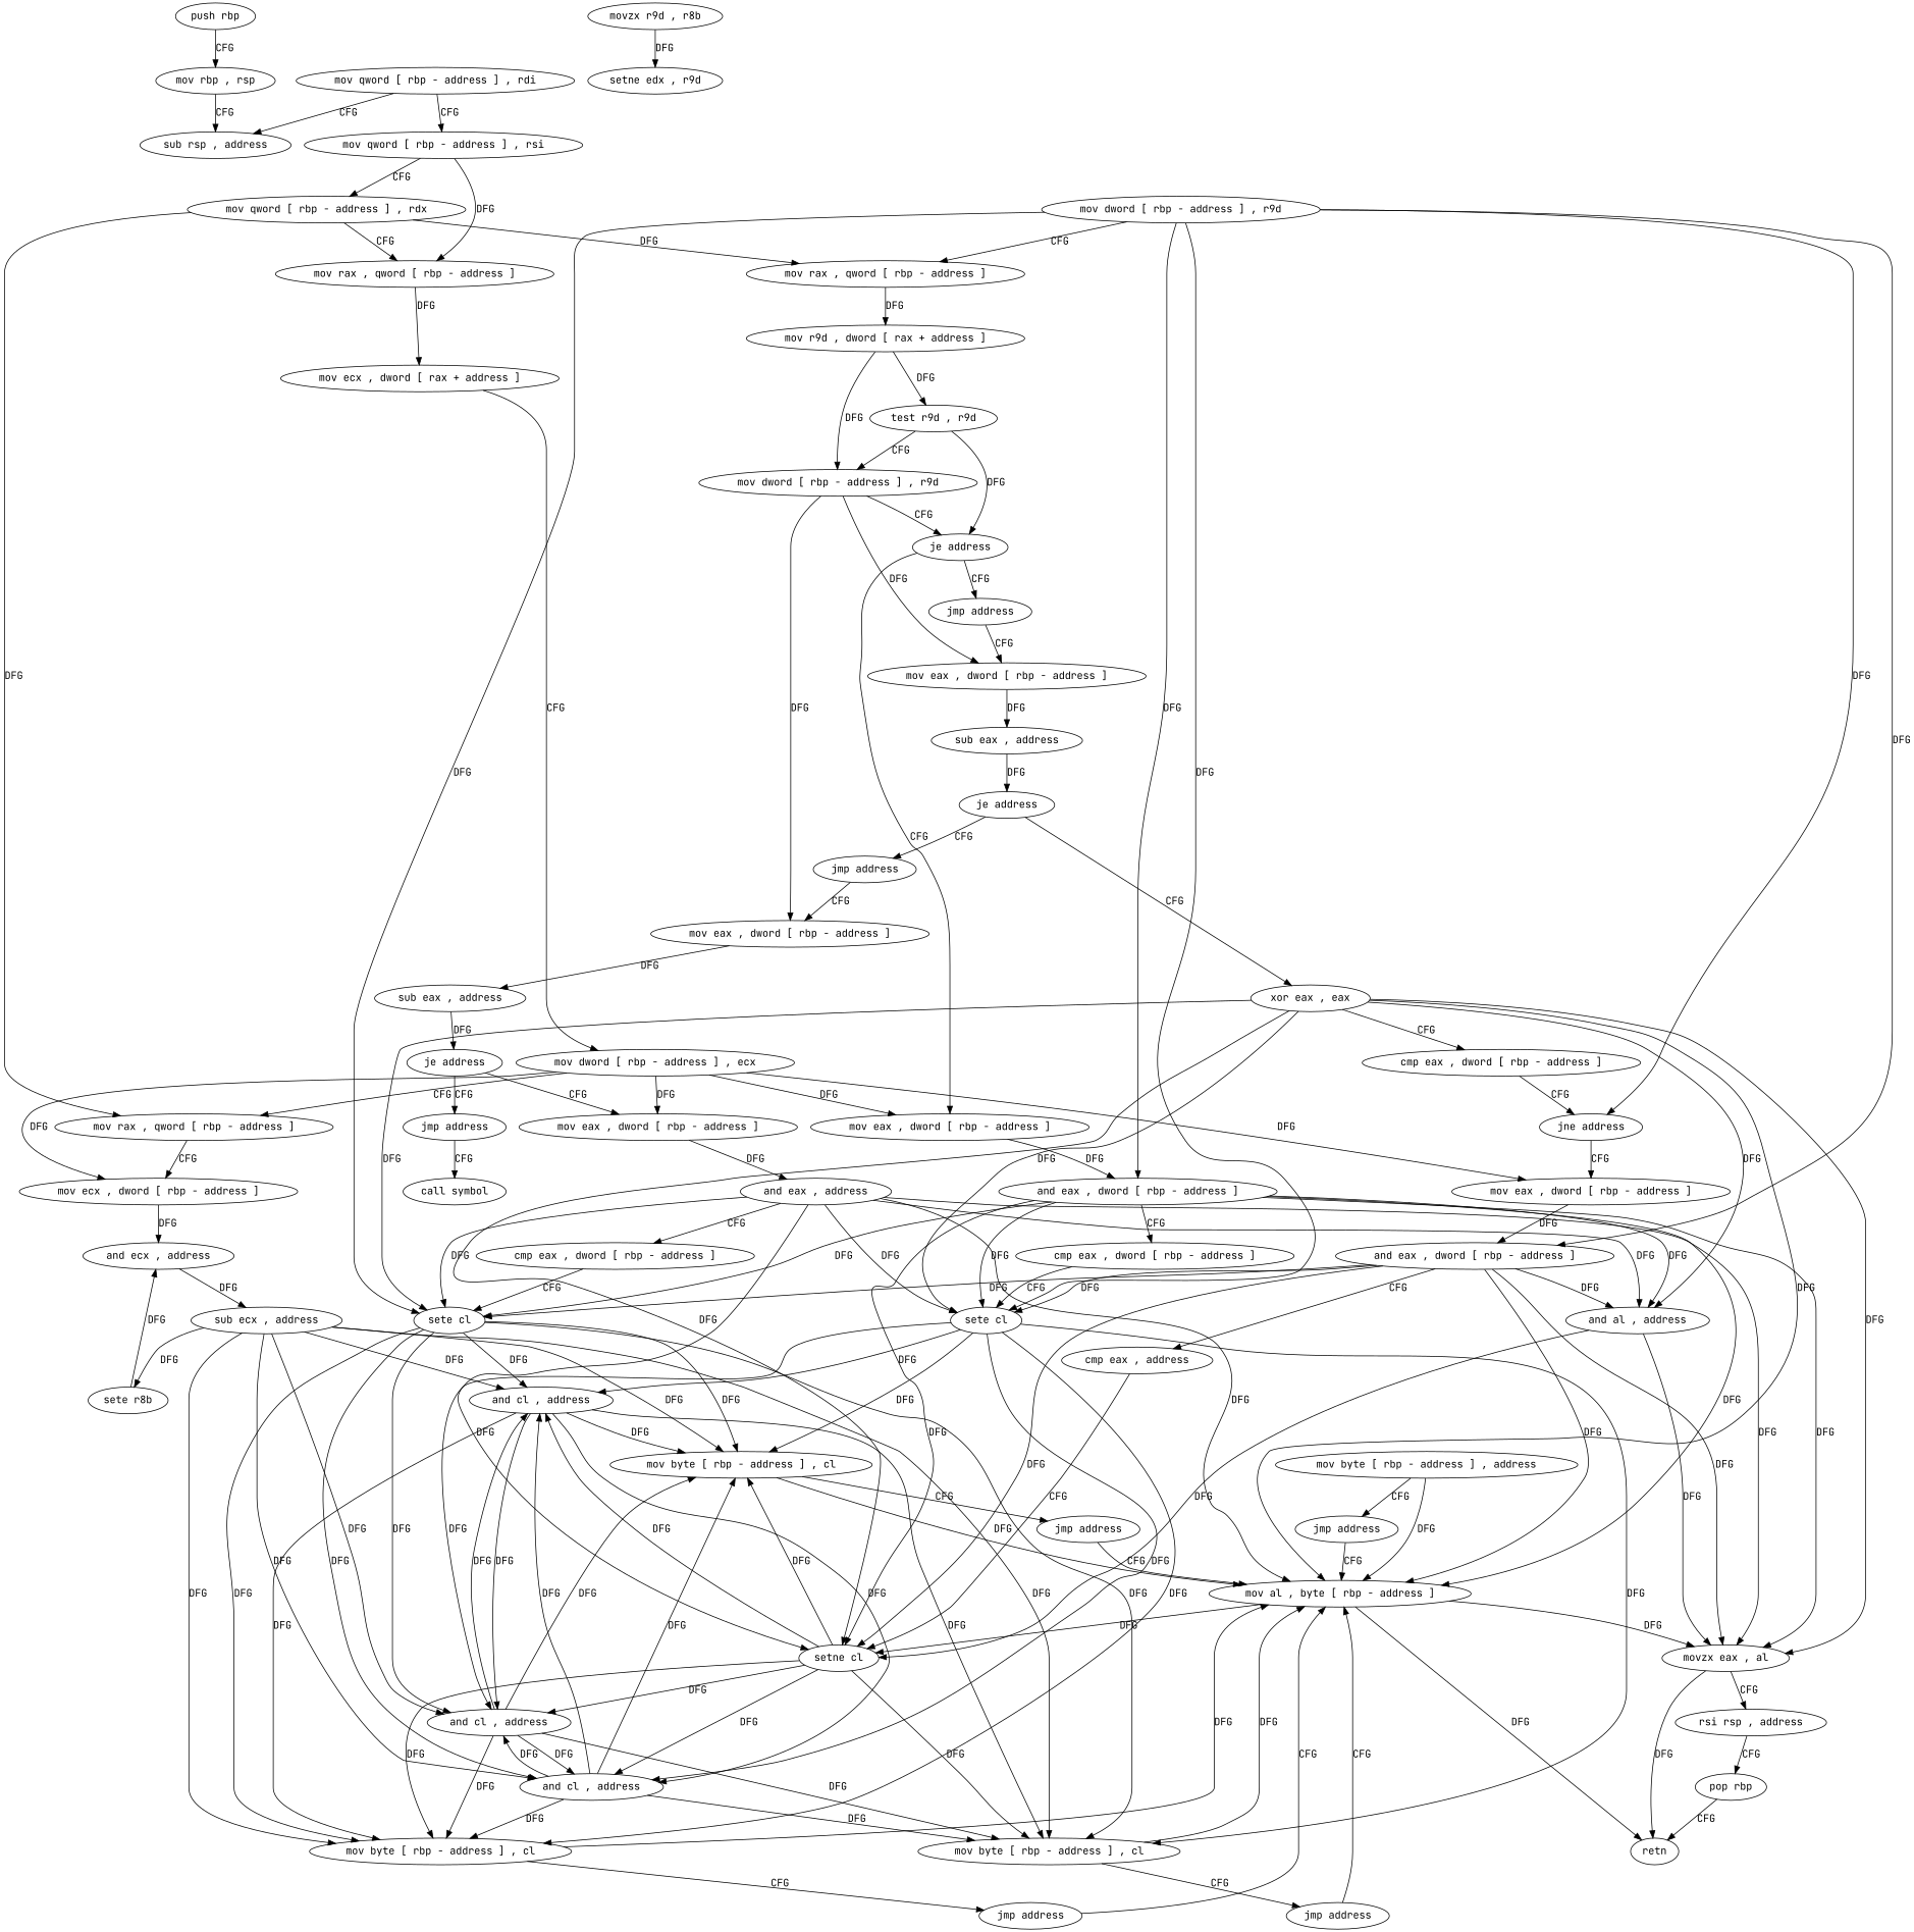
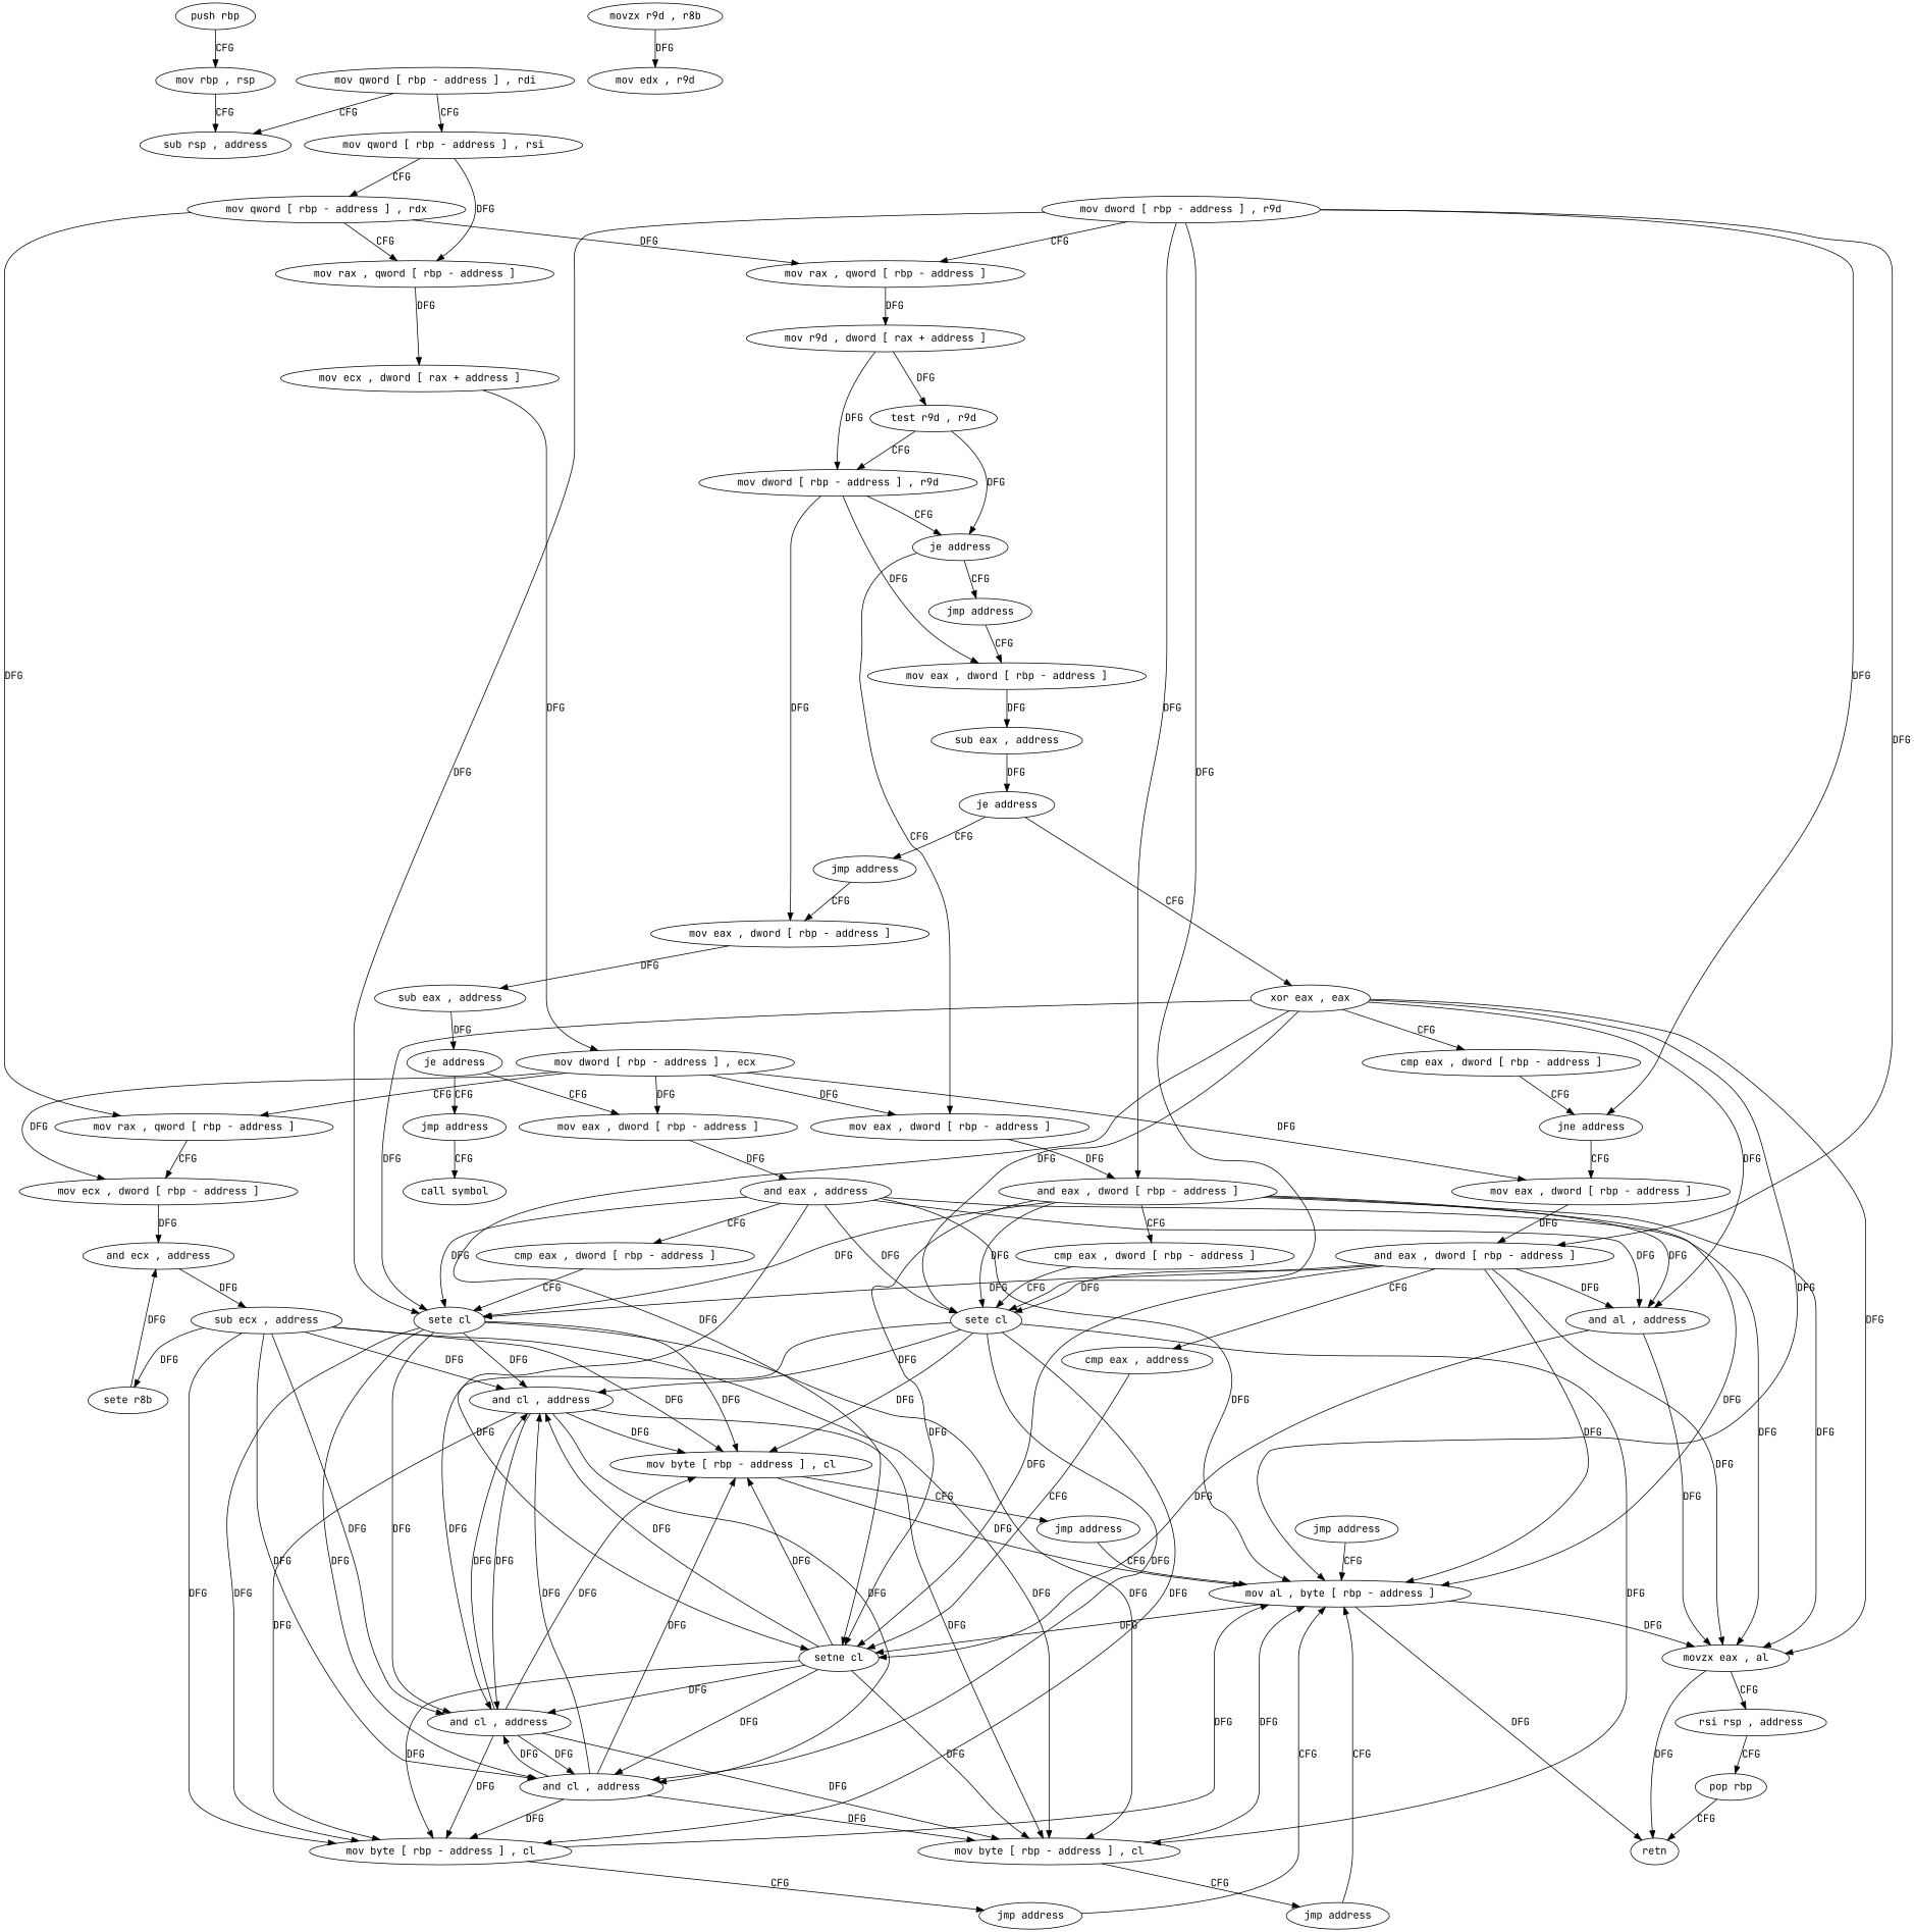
  digraph {
    fontname="JetBrains Mono"
    node [fontname="JetBrains Mono"]
    edge [fontname="JetBrains Mono"]
    n1 [label="push rbp"]
    n2 [label="mov rbp , rsp"]
    n3 [label="sub rsp , address"]
    n4 [label="mov qword [ rbp - address ] , rdi"]
    n5 [label="mov qword [ rbp - address ] , rsi"]
    n6 [label="mov qword [ rbp - address ] , rdx"]
    n7 [label="mov rax , qword [ rbp - address ]"]
    n8 [label="mov rax , qword [ rbp - address ]"]
    n9 [label="mov rax , qword [ rbp - address ]"]
    n10 [label="mov ecx , dword [ rax + address ]"]
    n11 [label="mov ecx , dword [ rbp - address ]"]
    n12 [label="mov r9d , dword [ rax + address ]"]
    n13 [label="mov dword [ rbp - address ] , ecx"]
    n14 [label="mov eax , dword [ rbp - address ]"]
    n15 [label="mov eax , dword [ rbp - address ]"]
    n16 [label="mov eax , dword [ rbp - address ]"]
    n17 [label="and ecx , address"]
    n18 [label="and eax , dword [ rbp - address ]"]
    n19 [label="and eax , dword [ rbp - address ]"]
    n20 [label="and eax , address"]
    n21 [label="sub ecx , address"]
    n22 [label="sete r8b"]
    n23 [label="and cl , address"]
    n24 [label="mov byte [ rbp - address ] , cl"]
    n25 [label="and cl , address"]
    n26 [label="mov byte [ rbp - address ] , cl"]
    n27 [label="and cl , address"]
    n28 [label="mov byte [ rbp - address ] , cl"]
    n29 [label="mov al , byte [ rbp - address ]"]
    n30 [label="jmp address"]
    n31 [label="jmp address"]
    n32 [label="jmp address"]
    n33 [label="movzx r9d , r8b"]
-   n34 [label="setne edx , r9d"]
+   n34 [label="mov edx , r9d"]
    n35 [label="mov dword [ rbp - address ] , r9d"]
    n36 [label="sete cl"]
    n37 [label="jne address"]
    n38 [label="sete cl"]
    n39 [label="cmp eax , dword [ rbp - address ]"]
    n40 [label="and al , address"]
    n41 [label="movzx eax , al"]
    n42 [label="setne cl"]
    n43 [label="cmp eax , address"]
    n44 [label="test r9d , r9d"]
    n45 [label="mov dword [ rbp - address ] , r9d"]
    n46 [label="je address"]
    n47 [label="mov eax , dword [ rbp - address ]"]
    n48 [label="mov eax , dword [ rbp - address ]"]
    n49 [label="jmp address"]
    n50 [label="sub eax , address"]
    n51 [label="sub eax , address"]
    n52 [label=retn]
    n53 [label="rsi rsp , address"]
    n54 [label="je address"]
    n55 [label="pop rbp"]
    n56 [label="xor eax , eax"]
    n57 [label="jmp address"]
    n58 [label="cmp eax , dword [ rbp - address ]"]
-   n59 [label="mov byte [ rbp - address ] , address"]
    n60 [label="jmp address"]
    n61 [label="je address"]
    n62 [label="jmp address"]
    n63 [label="call symbol"]
    n64 [label="cmp eax , dword [ rbp - address ]"]
    n1 -> n2 [label=CFG]
    n2 -> n3 [label=CFG]
    n4 -> n3 [label=CFG]
    n4 -> n5 [label=CFG]
    n5 -> n6 [label=CFG]
    n5 -> n7 [label=DFG]
    n6 -> n7 [label=CFG]
    n6 -> n8 [label=DFG]
    n6 -> n9 [label=DFG]
    n7 -> n10 [label=DFG]
    n8 -> n11 [label=CFG]
    n9 -> n12 [label=DFG]
-   n10 -> n13 [label=CFG]
+   n10 -> n13 [label=DFG]
    n11 -> n17 [label=DFG]
    n12 -> n44 [label=DFG]
    n12 -> n45 [label=DFG]
    n13 -> n8 [label=CFG]
    n13 -> n11 [label=DFG]
    n13 -> n14 [label=DFG]
    n13 -> n15 [label=DFG]
    n13 -> n16 [label=DFG]
    n14 -> n18 [label=DFG]
    n15 -> n19 [label=DFG]
    n16 -> n20 [label=DFG]
    n17 -> n21 [label=DFG]
    n18 -> n29 [label=DFG]
    n18 -> n36 [label=DFG]
    n18 -> n38 [label=DFG]
    n18 -> n39 [label=CFG]
    n18 -> n40 [label=DFG]
    n18 -> n41 [label=DFG]
    n18 -> n42 [label=DFG]
    n19 -> n29 [label=DFG]
    n19 -> n36 [label=DFG]
    n19 -> n38 [label=DFG]
    n19 -> n40 [label=DFG]
    n19 -> n41 [label=DFG]
    n19 -> n42 [label=DFG]
    n19 -> n43 [label=CFG]
    n20 -> n29 [label=DFG]
    n20 -> n36 [label=DFG]
    n20 -> n38 [label=DFG]
    n20 -> n40 [label=DFG]
    n20 -> n41 [label=DFG]
    n20 -> n42 [label=DFG]
    n20 -> n64 [label=CFG]
    n21 -> n22 [label=DFG]
    n21 -> n23 [label=DFG]
    n21 -> n24 [label=DFG]
    n21 -> n25 [label=DFG]
    n21 -> n26 [label=DFG]
    n21 -> n27 [label=DFG]
    n21 -> n28 [label=DFG]
    n22 -> n17 [label=DFG]
    n23 -> n24 [label=DFG]
    n23 -> n25 [label=DFG]
    n23 -> n26 [label=DFG]
    n23 -> n27 [label=DFG]
    n23 -> n28 [label=DFG]
    n24 -> n29 [label=DFG]
    n24 -> n30 [label=CFG]
    n25 -> n23 [label=DFG]
    n25 -> n24 [label=DFG]
    n25 -> n26 [label=DFG]
    n25 -> n27 [label=DFG]
    n25 -> n28 [label=DFG]
    n26 -> n29 [label=DFG]
    n26 -> n31 [label=CFG]
    n27 -> n23 [label=DFG]
    n27 -> n24 [label=DFG]
    n27 -> n25 [label=DFG]
    n27 -> n26 [label=DFG]
    n27 -> n28 [label=DFG]
    n28 -> n29 [label=DFG]
    n28 -> n32 [label=CFG]
    n29 -> n41 [label=DFG]
    n29 -> n42 [label=DFG]
    n29 -> n52 [label=DFG]
    n30 -> n29 [label=CFG]
    n31 -> n29 [label=CFG]
    n32 -> n29 [label=CFG]
    n33 -> n34 [label=DFG]
    n35 -> n9 [label=CFG]
    n35 -> n18 [label=DFG]
    n35 -> n19 [label=DFG]
    n35 -> n36 [label=DFG]
    n35 -> n37 [label=DFG]
    n35 -> n38 [label=DFG]
    n36 -> n23 [label=DFG]
    n36 -> n24 [label=DFG]
    n36 -> n25 [label=DFG]
    n36 -> n26 [label=DFG]
    n36 -> n27 [label=DFG]
    n36 -> n28 [label=DFG]
    n37 -> n15 [label=CFG]
    n38 -> n23 [label=DFG]
    n38 -> n24 [label=DFG]
    n38 -> n25 [label=DFG]
    n38 -> n26 [label=DFG]
    n38 -> n27 [label=DFG]
    n38 -> n28 [label=DFG]
    n39 -> n36 [label=CFG]
    n40 -> n41 [label=DFG]
    n40 -> n42 [label=DFG]
    n41 -> n52 [label=DFG]
    n41 -> n53 [label=CFG]
    n42 -> n23 [label=DFG]
    n42 -> n24 [label=DFG]
    n42 -> n25 [label=DFG]
    n42 -> n26 [label=DFG]
    n42 -> n27 [label=DFG]
    n42 -> n28 [label=DFG]
    n43 -> n42 [label=CFG]
    n44 -> n45 [label=CFG]
    n44 -> n46 [label=DFG]
    n45 -> n46 [label=CFG]
    n45 -> n47 [label=DFG]
    n45 -> n48 [label=DFG]
    n46 -> n14 [label=CFG]
    n46 -> n49 [label=CFG]
    n47 -> n50 [label=DFG]
    n48 -> n51 [label=DFG]
    n49 -> n47 [label=CFG]
    n50 -> n54 [label=DFG]
    n51 -> n61 [label=DFG]
    n53 -> n55 [label=CFG]
    n54 -> n56 [label=CFG]
    n54 -> n57 [label=CFG]
    n55 -> n52 [label=CFG]
    n56 -> n29 [label=DFG]
    n56 -> n36 [label=DFG]
    n56 -> n38 [label=DFG]
    n56 -> n40 [label=DFG]
    n56 -> n41 [label=DFG]
    n56 -> n42 [label=DFG]
    n56 -> n58 [label=CFG]
    n57 -> n48 [label=CFG]
    n58 -> n37 [label=CFG]
-   n59 -> n29 [label=DFG]
-   n59 -> n60 [label=CFG]
    n60 -> n29 [label=CFG]
    n61 -> n16 [label=CFG]
    n61 -> n62 [label=CFG]
    n62 -> n63 [label=CFG]
    n64 -> n38 [label=CFG]
  }
